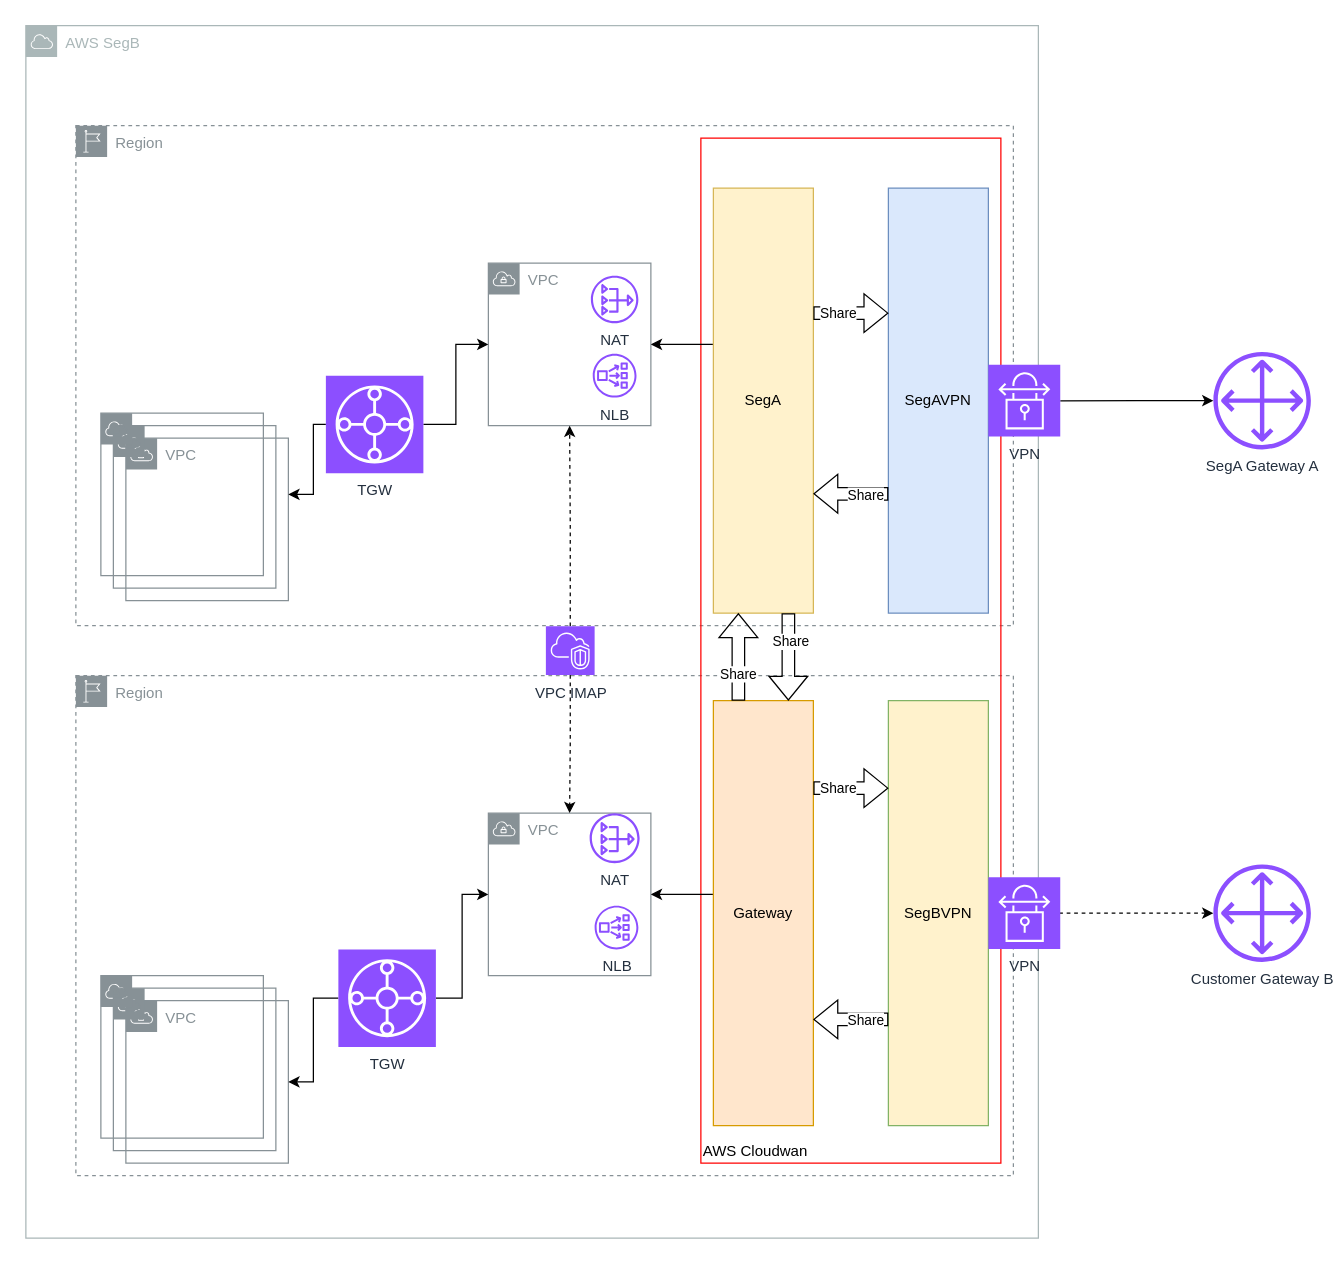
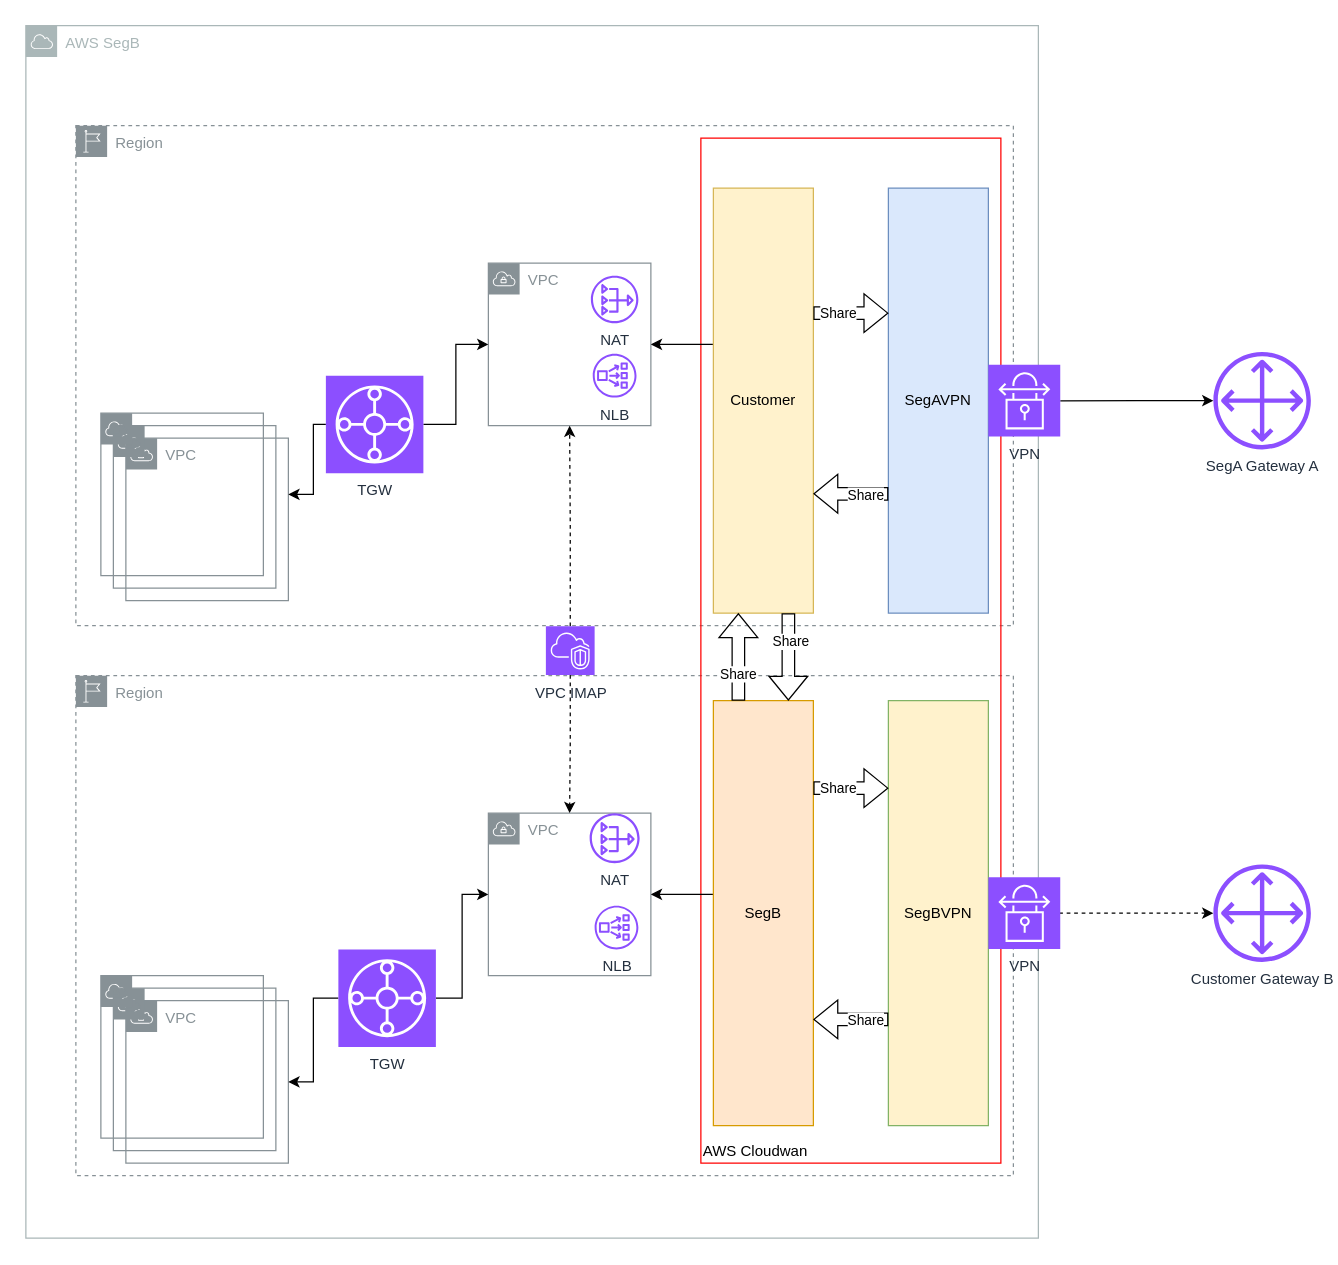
  <mxCell id="0" />
  <mxCell id="1" parent="0" />
  <mxCell id="2" value="AWS SegB" style="sketch=0;outlineConnect=0;gradientColor=none;html=1;whiteSpace=wrap;fontSize=12;fontStyle=0;shape=mxgraph.aws4.group;grIcon=mxgraph.aws4.group_aws_cloud;strokeColor=#AAB7B8;fillColor=none;verticalAlign=top;align=left;spacingLeft=30;fontColor=#AAB7B8;dashed=0;" parent="1" vertex="1"><mxGeometry x="20" y="20" width="810" height="970" as="geometry" /></mxCell>
  <mxCell id="3" value="Region" style="sketch=0;outlineConnect=0;gradientColor=none;html=1;whiteSpace=wrap;fontSize=12;fontStyle=0;shape=mxgraph.aws4.group;grIcon=mxgraph.aws4.group_region;strokeColor=#879196;fillColor=none;verticalAlign=top;align=left;spacingLeft=30;fontColor=#879196;dashed=1;" parent="1" vertex="1"><mxGeometry x="60" y="100" width="750" height="400" as="geometry" /></mxCell>
  <mxCell id="4" value="Region" style="sketch=0;outlineConnect=0;gradientColor=none;html=1;whiteSpace=wrap;fontSize=12;fontStyle=0;shape=mxgraph.aws4.group;grIcon=mxgraph.aws4.group_region;strokeColor=#879196;fillColor=none;verticalAlign=top;align=left;spacingLeft=30;fontColor=#879196;dashed=1;" parent="1" vertex="1"><mxGeometry x="60" y="540" width="750" height="400" as="geometry" /></mxCell>
  <mxCell id="5" value="VPC" style="sketch=0;outlineConnect=0;gradientColor=none;html=1;whiteSpace=wrap;fontSize=12;fontStyle=0;shape=mxgraph.aws4.group;grIcon=mxgraph.aws4.group_vpc;strokeColor=#879196;fillColor=none;verticalAlign=top;align=left;spacingLeft=30;fontColor=#879196;dashed=0;" parent="1" vertex="1"><mxGeometry x="100" y="350" width="130" height="130" as="geometry" /></mxCell>
  <mxCell id="6" value="" style="sketch=0;outlineConnect=0;gradientColor=none;html=1;whiteSpace=wrap;fontSize=12;fontStyle=0;shape=mxgraph.aws4.group;grIcon=mxgraph.aws4.group_vpc;strokeColor=#879196;fillColor=none;verticalAlign=top;align=left;spacingLeft=30;fontColor=#879196;dashed=0;" parent="1" vertex="1"><mxGeometry x="90" y="340" width="130" height="130" as="geometry" /></mxCell>
  <mxCell id="7" value="" style="sketch=0;outlineConnect=0;gradientColor=none;html=1;whiteSpace=wrap;fontSize=12;fontStyle=0;shape=mxgraph.aws4.group;grIcon=mxgraph.aws4.group_vpc;strokeColor=#879196;fillColor=none;verticalAlign=top;align=left;spacingLeft=30;fontColor=#879196;dashed=0;" parent="1" vertex="1"><mxGeometry x="80" y="330" width="130" height="130" as="geometry" /></mxCell>
  <mxCell id="8" value="VPC" style="sketch=0;outlineConnect=0;gradientColor=none;html=1;whiteSpace=wrap;fontSize=12;fontStyle=0;shape=mxgraph.aws4.group;grIcon=mxgraph.aws4.group_vpc;strokeColor=#879196;fillColor=none;verticalAlign=top;align=left;spacingLeft=30;fontColor=#879196;dashed=0;" parent="1" vertex="1"><mxGeometry x="100" y="800" width="130" height="130" as="geometry" /></mxCell>
  <mxCell id="9" value="" style="sketch=0;outlineConnect=0;gradientColor=none;html=1;whiteSpace=wrap;fontSize=12;fontStyle=0;shape=mxgraph.aws4.group;grIcon=mxgraph.aws4.group_vpc;strokeColor=#879196;fillColor=none;verticalAlign=top;align=left;spacingLeft=30;fontColor=#879196;dashed=0;" parent="1" vertex="1"><mxGeometry x="90" y="790" width="130" height="130" as="geometry" /></mxCell>
  <mxCell id="10" value="" style="sketch=0;outlineConnect=0;gradientColor=none;html=1;whiteSpace=wrap;fontSize=12;fontStyle=0;shape=mxgraph.aws4.group;grIcon=mxgraph.aws4.group_vpc;strokeColor=#879196;fillColor=none;verticalAlign=top;align=left;spacingLeft=30;fontColor=#879196;dashed=0;" parent="1" vertex="1"><mxGeometry x="80" y="780" width="130" height="130" as="geometry" /></mxCell>
  <mxCell id="11" value="VPC" style="sketch=0;outlineConnect=0;gradientColor=none;html=1;whiteSpace=wrap;fontSize=12;fontStyle=0;shape=mxgraph.aws4.group;grIcon=mxgraph.aws4.group_vpc;strokeColor=#879196;fillColor=none;verticalAlign=top;align=left;spacingLeft=30;fontColor=#879196;dashed=0;" parent="1" vertex="1"><mxGeometry x="390" y="210" width="130" height="130" as="geometry" /></mxCell>
  <mxCell id="12" value="VPC" style="sketch=0;outlineConnect=0;gradientColor=none;html=1;whiteSpace=wrap;fontSize=12;fontStyle=0;shape=mxgraph.aws4.group;grIcon=mxgraph.aws4.group_vpc;strokeColor=#879196;fillColor=none;verticalAlign=top;align=left;spacingLeft=30;fontColor=#879196;dashed=0;" parent="1" vertex="1"><mxGeometry x="390" y="650" width="130" height="130" as="geometry" /></mxCell>
  <mxCell id="13" value="NAT" style="sketch=0;outlineConnect=0;fontColor=#232F3E;gradientColor=none;fillColor=#8C4FFF;strokeColor=none;dashed=0;verticalLabelPosition=bottom;verticalAlign=top;align=center;html=1;fontSize=12;fontStyle=0;aspect=fixed;pointerEvents=1;shape=mxgraph.aws4.nat_gateway;" parent="1" vertex="1"><mxGeometry x="471" y="650" width="40" height="40" as="geometry" /></mxCell>
  <mxCell id="14" value="NAT" style="sketch=0;outlineConnect=0;fontColor=#232F3E;gradientColor=none;fillColor=#8C4FFF;strokeColor=none;dashed=0;verticalLabelPosition=bottom;verticalAlign=top;align=center;html=1;fontSize=12;fontStyle=0;aspect=fixed;pointerEvents=1;shape=mxgraph.aws4.nat_gateway;" parent="1" vertex="1"><mxGeometry x="472" y="220" width="38" height="38" as="geometry" /></mxCell>
  <mxCell id="15" style="edgeStyle=orthogonalEdgeStyle;rounded=0;orthogonalLoop=1;jettySize=auto;html=1;" parent="1" source="17" target="5" edge="1"><mxGeometry relative="1" as="geometry"><Array as="points"><mxPoint x="250" y="339" /><mxPoint x="250" y="395" /></Array></mxGeometry></mxCell>
  <mxCell id="16" style="edgeStyle=orthogonalEdgeStyle;rounded=0;orthogonalLoop=1;jettySize=auto;html=1;" parent="1" source="17" target="11" edge="1"><mxGeometry relative="1" as="geometry" /></mxCell>
  <mxCell id="17" value="TGW" style="sketch=0;points=[[0,0,0],[0.25,0,0],[0.5,0,0],[0.75,0,0],[1,0,0],[0,1,0],[0.25,1,0],[0.5,1,0],[0.75,1,0],[1,1,0],[0,0.25,0],[0,0.5,0],[0,0.75,0],[1,0.25,0],[1,0.5,0],[1,0.75,0]];outlineConnect=0;fontColor=#232F3E;fillColor=#8C4FFF;strokeColor=#ffffff;dashed=0;verticalLabelPosition=bottom;verticalAlign=top;align=center;html=1;fontSize=12;fontStyle=0;aspect=fixed;shape=mxgraph.aws4.resourceIcon;resIcon=mxgraph.aws4.transit_gateway;" parent="1" vertex="1"><mxGeometry x="260" y="300" width="78" height="78" as="geometry" /></mxCell>
  <mxCell id="18" style="edgeStyle=orthogonalEdgeStyle;rounded=0;orthogonalLoop=1;jettySize=auto;html=1;" parent="1" source="20" target="8" edge="1"><mxGeometry relative="1" as="geometry" /></mxCell>
  <mxCell id="19" style="edgeStyle=orthogonalEdgeStyle;rounded=0;orthogonalLoop=1;jettySize=auto;html=1;" parent="1" source="20" target="12" edge="1"><mxGeometry relative="1" as="geometry" /></mxCell>
  <mxCell id="20" value="TGW" style="sketch=0;points=[[0,0,0],[0.25,0,0],[0.5,0,0],[0.75,0,0],[1,0,0],[0,1,0],[0.25,1,0],[0.5,1,0],[0.75,1,0],[1,1,0],[0,0.25,0],[0,0.5,0],[0,0.75,0],[1,0.25,0],[1,0.5,0],[1,0.75,0]];outlineConnect=0;fontColor=#232F3E;fillColor=#8C4FFF;strokeColor=#ffffff;dashed=0;verticalLabelPosition=bottom;verticalAlign=top;align=center;html=1;fontSize=12;fontStyle=0;aspect=fixed;shape=mxgraph.aws4.resourceIcon;resIcon=mxgraph.aws4.transit_gateway;" parent="1" vertex="1"><mxGeometry x="270" y="759" width="78" height="78" as="geometry" /></mxCell>
  <mxCell id="21" value="NLB" style="sketch=0;outlineConnect=0;fontColor=#232F3E;gradientColor=none;fillColor=#8C4FFF;strokeColor=none;dashed=0;verticalLabelPosition=bottom;verticalAlign=top;align=center;html=1;fontSize=12;fontStyle=0;aspect=fixed;pointerEvents=1;shape=mxgraph.aws4.network_load_balancer;" parent="1" vertex="1"><mxGeometry x="475" y="724" width="35" height="35" as="geometry" /></mxCell>
  <mxCell id="22" value="NLB" style="sketch=0;outlineConnect=0;fontColor=#232F3E;gradientColor=none;fillColor=#8C4FFF;strokeColor=none;dashed=0;verticalLabelPosition=bottom;verticalAlign=top;align=center;html=1;fontSize=12;fontStyle=0;aspect=fixed;pointerEvents=1;shape=mxgraph.aws4.network_load_balancer;" parent="1" vertex="1"><mxGeometry x="473.5" y="282.5" width="35" height="35" as="geometry" /></mxCell>
  <mxCell id="23" value="AWS Cloudwan" style="rounded=0;whiteSpace=wrap;html=1;align=left;imageVerticalAlign=middle;verticalAlign=bottom;fillColor=none;strokeColor=#ff0000;" parent="1" vertex="1"><mxGeometry x="560" y="110" width="240" height="820" as="geometry" /></mxCell>
  <mxCell id="24" style="edgeStyle=orthogonalEdgeStyle;rounded=0;orthogonalLoop=1;jettySize=auto;html=1;" parent="1" source="25" target="11" edge="1"><mxGeometry relative="1" as="geometry"><Array as="points"><mxPoint x="560" y="275" /><mxPoint x="560" y="275" /></Array></mxGeometry></mxCell>
- <mxCell id="25" value="SegA" style="rounded=0;whiteSpace=wrap;html=1;fillColor=#fff2cc;strokeColor=#d6b656;" parent="1" vertex="1"><mxGeometry x="570" y="150" width="80" height="340" as="geometry" /></mxCell>
+ <mxCell id="25" value="Customer" style="rounded=0;whiteSpace=wrap;html=1;fillColor=#fff2cc;strokeColor=#d6b656;" parent="1" vertex="1"><mxGeometry x="570" y="150" width="80" height="340" as="geometry" /></mxCell>
  <mxCell id="26" style="edgeStyle=orthogonalEdgeStyle;rounded=0;orthogonalLoop=1;jettySize=auto;html=1;" parent="1" source="27" target="12" edge="1"><mxGeometry relative="1" as="geometry"><Array as="points"><mxPoint x="560" y="715" /><mxPoint x="560" y="715" /></Array></mxGeometry></mxCell>
- <mxCell id="27" value="Gateway" style="rounded=0;whiteSpace=wrap;html=1;fillColor=#ffe6cc;strokeColor=#d79b00;" parent="1" vertex="1"><mxGeometry x="570" y="560" width="80" height="340" as="geometry" /></mxCell>
+ <mxCell id="27" value="SegB" style="rounded=0;whiteSpace=wrap;html=1;fillColor=#ffe6cc;strokeColor=#d79b00;" parent="1" vertex="1"><mxGeometry x="570" y="560" width="80" height="340" as="geometry" /></mxCell>
  <mxCell id="28" value="SegBVPN" style="rounded=0;whiteSpace=wrap;html=1;fillColor=#fff2cc;strokeColor=#82b366;" parent="1" vertex="1"><mxGeometry x="710" y="560" width="80" height="340" as="geometry" /></mxCell>
  <mxCell id="29" value="SegAVPN" style="rounded=0;whiteSpace=wrap;html=1;fillColor=#dae8fc;strokeColor=#6c8ebf;" parent="1" vertex="1"><mxGeometry x="710" y="150" width="80" height="340" as="geometry" /></mxCell>
  <mxCell id="30" value="" style="shape=flexArrow;endArrow=classic;html=1;rounded=0;" parent="1" edge="1"><mxGeometry width="50" height="50" relative="1" as="geometry"><mxPoint x="650" y="250" as="sourcePoint" /><mxPoint x="710" y="250" as="targetPoint" /></mxGeometry></mxCell>
  <mxCell id="31" value="Share" style="edgeLabel;html=1;align=center;verticalAlign=middle;resizable=0;points=[];" parent="30" vertex="1" connectable="0"><mxGeometry x="-0.372" y="1" relative="1" as="geometry"><mxPoint as="offset" /></mxGeometry></mxCell>
  <mxCell id="32" value="" style="shape=flexArrow;endArrow=classic;html=1;rounded=0;" parent="1" edge="1"><mxGeometry width="50" height="50" relative="1" as="geometry"><mxPoint x="650" y="630" as="sourcePoint" /><mxPoint x="710" y="630" as="targetPoint" /></mxGeometry></mxCell>
  <mxCell id="33" value="Share" style="edgeLabel;html=1;align=center;verticalAlign=middle;resizable=0;points=[];" parent="32" vertex="1" connectable="0"><mxGeometry x="-0.372" y="1" relative="1" as="geometry"><mxPoint as="offset" /></mxGeometry></mxCell>
  <mxCell id="34" value="" style="shape=flexArrow;endArrow=classic;html=1;rounded=0;entryX=0.25;entryY=1;entryDx=0;entryDy=0;" parent="1" target="25" edge="1"><mxGeometry width="50" height="50" relative="1" as="geometry"><mxPoint x="590" y="560" as="sourcePoint" /><mxPoint x="590" y="510" as="targetPoint" /></mxGeometry></mxCell>
  <mxCell id="35" value="Share" style="edgeLabel;html=1;align=center;verticalAlign=middle;resizable=0;points=[];" parent="34" vertex="1" connectable="0"><mxGeometry x="-0.372" y="1" relative="1" as="geometry"><mxPoint as="offset" /></mxGeometry></mxCell>
  <mxCell id="36" value="" style="shape=flexArrow;endArrow=classic;html=1;rounded=0;exitX=0.75;exitY=1;exitDx=0;exitDy=0;entryX=0.75;entryY=0;entryDx=0;entryDy=0;" parent="1" source="25" target="27" edge="1"><mxGeometry width="50" height="50" relative="1" as="geometry"><mxPoint x="630" y="500" as="sourcePoint" /><mxPoint x="630" y="540" as="targetPoint" /></mxGeometry></mxCell>
  <mxCell id="37" value="Share" style="edgeLabel;html=1;align=center;verticalAlign=middle;resizable=0;points=[];" parent="36" vertex="1" connectable="0"><mxGeometry x="-0.372" y="1" relative="1" as="geometry"><mxPoint as="offset" /></mxGeometry></mxCell>
  <mxCell id="38" value="" style="shape=flexArrow;endArrow=classic;html=1;rounded=0;entryX=1;entryY=0.75;entryDx=0;entryDy=0;exitX=0;exitY=0.75;exitDx=0;exitDy=0;" parent="1" source="28" target="27" edge="1"><mxGeometry width="50" height="50" relative="1" as="geometry"><mxPoint x="660" y="640" as="sourcePoint" /><mxPoint x="720" y="640" as="targetPoint" /></mxGeometry></mxCell>
  <mxCell id="39" value="Share" style="edgeLabel;html=1;align=center;verticalAlign=middle;resizable=0;points=[];" parent="38" vertex="1" connectable="0"><mxGeometry x="-0.372" y="1" relative="1" as="geometry"><mxPoint as="offset" /></mxGeometry></mxCell>
  <mxCell id="40" value="" style="shape=flexArrow;endArrow=classic;html=1;rounded=0;entryX=1;entryY=0.75;entryDx=0;entryDy=0;exitX=0;exitY=0.75;exitDx=0;exitDy=0;" parent="1" edge="1"><mxGeometry width="50" height="50" relative="1" as="geometry"><mxPoint x="710" y="394.5" as="sourcePoint" /><mxPoint x="650" y="394.5" as="targetPoint" /></mxGeometry></mxCell>
  <mxCell id="41" value="Share" style="edgeLabel;html=1;align=center;verticalAlign=middle;resizable=0;points=[];" parent="40" vertex="1" connectable="0"><mxGeometry x="-0.372" y="1" relative="1" as="geometry"><mxPoint as="offset" /></mxGeometry></mxCell>
  <mxCell id="42" value="SegA Gateway A" style="sketch=0;outlineConnect=0;fontColor=#232F3E;gradientColor=none;fillColor=#8C4FFF;strokeColor=none;dashed=0;verticalLabelPosition=bottom;verticalAlign=top;align=center;html=1;fontSize=12;fontStyle=0;aspect=fixed;pointerEvents=1;shape=mxgraph.aws4.customer_gateway;" parent="1" vertex="1"><mxGeometry x="970" y="281" width="78" height="78" as="geometry" /></mxCell>
  <mxCell id="43" style="edgeStyle=orthogonalEdgeStyle;rounded=0;orthogonalLoop=1;jettySize=auto;html=1;entryX=1;entryY=0.5;entryDx=0;entryDy=0;startArrow=classic;startFill=1;endArrow=none;endFill=0;dashed=1;" parent="1" source="44" target="28" edge="1"><mxGeometry relative="1" as="geometry" /></mxCell>
  <mxCell id="44" value="Customer Gateway B" style="sketch=0;outlineConnect=0;fontColor=#232F3E;gradientColor=none;fillColor=#8C4FFF;strokeColor=none;dashed=0;verticalLabelPosition=bottom;verticalAlign=top;align=center;html=1;fontSize=12;fontStyle=0;aspect=fixed;pointerEvents=1;shape=mxgraph.aws4.customer_gateway;" parent="1" vertex="1"><mxGeometry x="970" y="691" width="78" height="78" as="geometry" /></mxCell>
  <mxCell id="45" style="edgeStyle=orthogonalEdgeStyle;rounded=0;orthogonalLoop=1;jettySize=auto;html=1;dashed=1;" parent="1" source="47" target="11" edge="1"><mxGeometry relative="1" as="geometry" /></mxCell>
  <mxCell id="46" style="edgeStyle=orthogonalEdgeStyle;rounded=0;orthogonalLoop=1;jettySize=auto;html=1;dashed=1;" parent="1" source="47" target="12" edge="1"><mxGeometry relative="1" as="geometry" /></mxCell>
  <mxCell id="47" value="VPC IMAP" style="sketch=0;points=[[0,0,0],[0.25,0,0],[0.5,0,0],[0.75,0,0],[1,0,0],[0,1,0],[0.25,1,0],[0.5,1,0],[0.75,1,0],[1,1,0],[0,0.25,0],[0,0.5,0],[0,0.75,0],[1,0.25,0],[1,0.5,0],[1,0.75,0]];outlineConnect=0;fontColor=#232F3E;fillColor=#8C4FFF;strokeColor=#ffffff;dashed=0;verticalLabelPosition=bottom;verticalAlign=top;align=center;html=1;fontSize=12;fontStyle=0;aspect=fixed;shape=mxgraph.aws4.resourceIcon;resIcon=mxgraph.aws4.vpc;" parent="1" vertex="1"><mxGeometry x="436" y="500.5" width="39" height="39" as="geometry" /></mxCell>
  <mxCell id="48" value="" style="edgeStyle=orthogonalEdgeStyle;rounded=0;orthogonalLoop=1;jettySize=auto;html=1;endArrow=none;endFill=0;startArrow=classic;startFill=1;" parent="1" source="42" target="49" edge="1"><mxGeometry relative="1" as="geometry"><mxPoint x="970" y="320" as="sourcePoint" /><mxPoint x="790" y="320" as="targetPoint" /></mxGeometry></mxCell>
  <mxCell id="49" value="VPN" style="sketch=0;points=[[0,0,0],[0.25,0,0],[0.5,0,0],[0.75,0,0],[1,0,0],[0,1,0],[0.25,1,0],[0.5,1,0],[0.75,1,0],[1,1,0],[0,0.25,0],[0,0.5,0],[0,0.75,0],[1,0.25,0],[1,0.5,0],[1,0.75,0]];outlineConnect=0;fontColor=#232F3E;fillColor=#8C4FFF;strokeColor=#ffffff;dashed=0;verticalLabelPosition=bottom;verticalAlign=top;align=center;html=1;fontSize=12;fontStyle=0;aspect=fixed;shape=mxgraph.aws4.resourceIcon;resIcon=mxgraph.aws4.site_to_site_vpn;" parent="1" vertex="1"><mxGeometry x="790" y="291.25" width="57.5" height="57.5" as="geometry" /></mxCell>
  <mxCell id="50" value="VPN" style="sketch=0;points=[[0,0,0],[0.25,0,0],[0.5,0,0],[0.75,0,0],[1,0,0],[0,1,0],[0.25,1,0],[0.5,1,0],[0.75,1,0],[1,1,0],[0,0.25,0],[0,0.5,0],[0,0.75,0],[1,0.25,0],[1,0.5,0],[1,0.75,0]];outlineConnect=0;fontColor=#232F3E;fillColor=#8C4FFF;strokeColor=#ffffff;dashed=0;verticalLabelPosition=bottom;verticalAlign=top;align=center;html=1;fontSize=12;fontStyle=0;aspect=fixed;shape=mxgraph.aws4.resourceIcon;resIcon=mxgraph.aws4.site_to_site_vpn;" parent="1" vertex="1"><mxGeometry x="790" y="701.25" width="57.5" height="57.5" as="geometry" /></mxCell>
